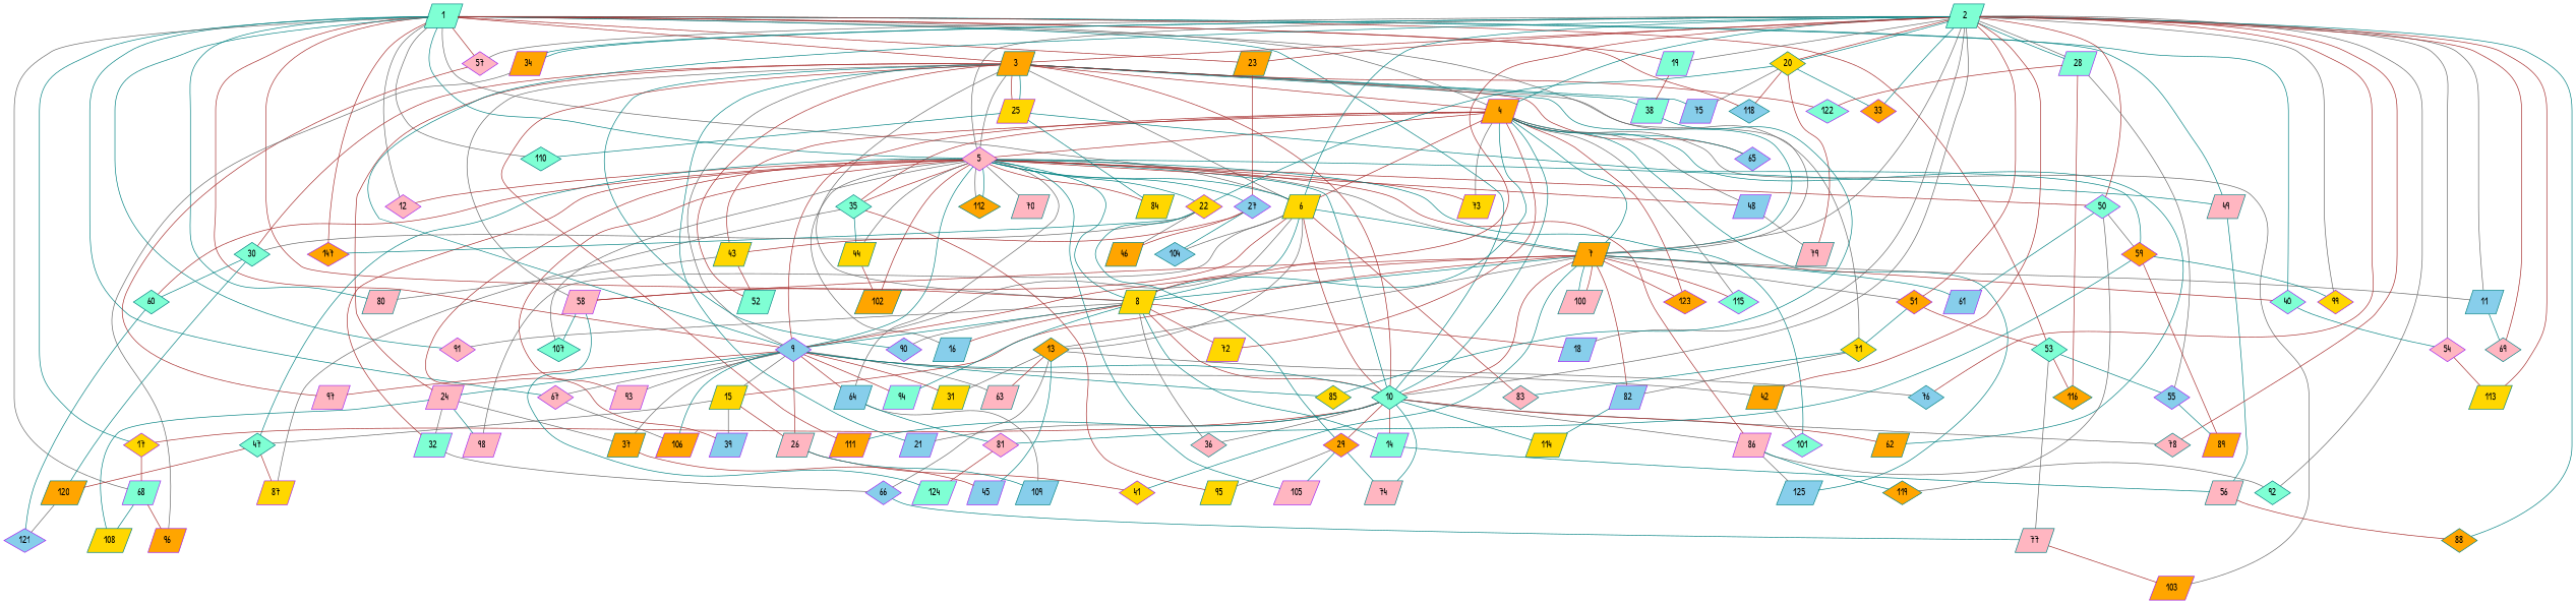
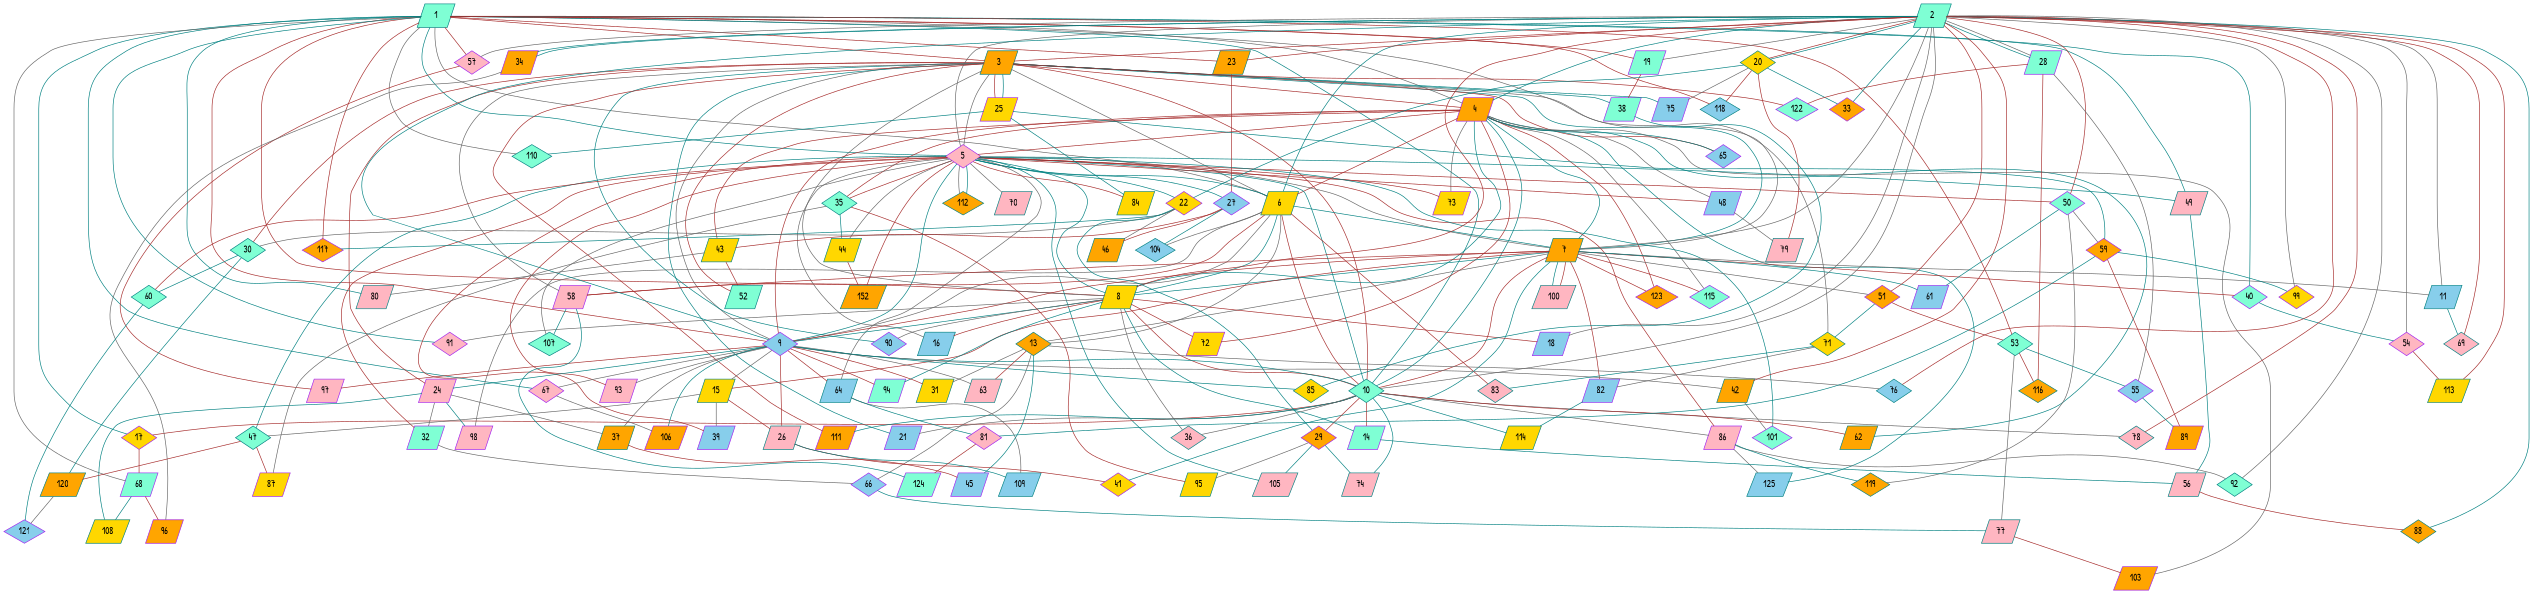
  graph {
    fontname="Patrick Hand"
    node [color=purple fillcolor=lightpink fontname="Patrick Hand" shape=parallelogram style=filled]
    edge [color=brown fontname="Patrick Hand"]
    1 [color=teal fillcolor=aquamarine]
    3 [color=teal fillcolor=orange]
    4 [fillcolor=orange]
    5 [shape=diamond]
    6 [color=teal fillcolor=gold]
    7 [color=teal fillcolor=orange]
    8 [color=teal fillcolor=gold]
    9 [fillcolor=skyblue shape=diamond]
    10 [color=teal fillcolor=aquamarine shape=diamond]
-   12 [shape=diamond]
    17 [fillcolor=gold shape=diamond]
    19 [fillcolor=aquamarine]
    23 [color=teal fillcolor=orange]
    40 [fillcolor=aquamarine shape=diamond]
    49 [color=teal]
    53 [color=teal fillcolor=aquamarine shape=diamond]
    57 [shape=diamond]
    67 [shape=diamond]
    68 [fillcolor=aquamarine]
    80 [color=teal]
    91 [shape=diamond]
    110 [color=teal fillcolor=aquamarine shape=diamond]
-   117 [fillcolor=orange shape=diamond label=147]
+   117 [fillcolor=orange shape=diamond]
    118 [color=teal fillcolor=skyblue shape=diamond]
    2 [color=teal fillcolor=aquamarine]
    11 [color=teal fillcolor=skyblue]
    18 [fillcolor=skyblue]
    20 [color=teal fillcolor=gold shape=diamond]
    28 [fillcolor=aquamarine]
    33 [fillcolor=orange shape=diamond]
    34 [fillcolor=orange]
    42 [color=teal fillcolor=orange]
    50 [fillcolor=aquamarine shape=diamond]
    51 [fillcolor=orange shape=diamond]
    54 [shape=diamond]
    69 [color=teal shape=diamond]
    76 [color=teal fillcolor=skyblue shape=diamond]
    78 [color=teal shape=diamond]
    88 [color=teal fillcolor=orange shape=diamond]
    92 [color=teal fillcolor=aquamarine shape=diamond]
    99 [fillcolor=gold shape=diamond]
    113 [color=teal fillcolor=gold]
    21 [fillcolor=skyblue]
    24
    25 [fillcolor=gold]
    30 [color=teal fillcolor=aquamarine shape=diamond]
    38 [fillcolor=aquamarine]
    52 [color=teal fillcolor=aquamarine]
    65 [fillcolor=skyblue shape=diamond]
    71 [color=teal fillcolor=gold shape=diamond]
    75 [fillcolor=skyblue]
    90 [fillcolor=skyblue shape=diamond]
    111 [fillcolor=orange]
    122 [fillcolor=aquamarine shape=diamond]
    58
    35 [color=teal fillcolor=aquamarine shape=diamond]
    43 [color=teal fillcolor=gold]
    48 [fillcolor=skyblue]
    62 [color=teal fillcolor=orange]
    72 [fillcolor=gold]
    73 [fillcolor=gold]
    103 [fillcolor=orange]
    115 [fillcolor=aquamarine shape=diamond]
    123 [fillcolor=orange shape=diamond]
    125 [color=teal fillcolor=skyblue]
    70 [color=teal]
    16 [color=teal fillcolor=skyblue]
    22 [fillcolor=gold shape=diamond]
    27 [fillcolor=skyblue shape=diamond]
    32 [fillcolor=aquamarine]
    39 [fillcolor=skyblue]
    44 [color=teal fillcolor=gold]
    47 [color=teal fillcolor=aquamarine shape=diamond]
    60 [color=teal fillcolor=aquamarine shape=diamond]
    64 [color=teal fillcolor=skyblue]
    84 [color=teal fillcolor=gold]
    86
    93
    101 [fillcolor=aquamarine shape=diamond]
-   102 [color=teal fillcolor=orange]
-   105
+   102 [color=teal fillcolor=orange label=152]
+   105 [color=teal]
    107 [color=teal fillcolor=aquamarine shape=diamond]
    112 [color=teal fillcolor=orange shape=diamond]
    13 [color=teal fillcolor=orange shape=diamond]
    83 [color=teal shape=diamond]
    98
    104 [color=teal fillcolor=skyblue shape=diamond]
    15 [color=teal fillcolor=gold]
    41 [fillcolor=gold shape=diamond]
    61 [fillcolor=skyblue]
    82 [fillcolor=skyblue]
    100 [color=teal]
    14 [fillcolor=aquamarine]
    36 [color=teal shape=diamond]
    94 [fillcolor=aquamarine]
    26 [color=teal]
    31 [color=teal fillcolor=gold]
    37 [color=teal fillcolor=orange]
    63 [color=teal]
    85 [color=teal fillcolor=gold shape=diamond]
    97
    106 [fillcolor=orange]
    29 [fillcolor=orange shape=diamond]
    74 [color=teal]
    114 [color=teal fillcolor=gold]
    56 [color=teal]
    55 [fillcolor=skyblue shape=diamond]
    116 [color=teal fillcolor=orange shape=diamond]
    77 [color=teal]
    108 [color=teal fillcolor=gold]
    96 [fillcolor=orange]
    79 [color=teal]
    59 [fillcolor=orange shape=diamond]
    119 [color=teal fillcolor=orange shape=diamond]
    120 [color=teal fillcolor=orange]
    95 [color=teal fillcolor=gold]
    87 [fillcolor=gold]
    46 [color=teal fillcolor=orange]
    66 [fillcolor=skyblue shape=diamond]
    121 [fillcolor=skyblue shape=diamond]
    109 [color=teal fillcolor=skyblue]
    81 [shape=diamond]
    45 [fillcolor=skyblue]
    124 [fillcolor=aquamarine]
    89 [fillcolor=orange]
    1 -- 3
    1 -- 4 [color=gray40]
    1 -- 5 [color=teal]
    1 -- 6 [color=gray40]
    1 -- 7 [color=gray40]
    1 -- 8
    1 -- 9
    1 -- 10 [color=teal]
-   1 -- 12 [color=gray40]
    1 -- 17 [color=teal]
    1 -- 19
    1 -- 23
    1 -- 40 [color=teal]
    1 -- 49 [color=teal]
    1 -- 53
    1 -- 57
    1 -- 67 [color=teal]
    1 -- 68 [color=gray40]
    1 -- 80 [color=teal]
    1 -- 91 [color=teal]
    1 -- 110 [color=gray40]
    1 -- 117
    1 -- 118
    3 -- 4
    3 -- 5 [color=gray40]
    3 -- 6 [color=gray40]
    3 -- 7 [color=teal]
    3 -- 8 [color=gray40]
    3 -- 9 [color=gray40]
    3 -- 10
    3 -- 21 [color=teal]
    3 -- 24
    3 -- 25
    3 -- 25 [color=teal]
    3 -- 30
    3 -- 38 [color=teal]
    3 -- 52
    3 -- 65
    3 -- 71 [color=gray40]
    3 -- 75 [color=teal]
    3 -- 90 [color=teal]
    3 -- 111
    3 -- 122
    3 -- 58 [color=gray40]
    4 -- 5
    4 -- 6
    4 -- 7 [color=teal]
    4 -- 8 [color=teal]
    4 -- 9
    4 -- 10 [color=teal]
    4 -- 65 [color=teal]
    4 -- 35
    4 -- 43
    4 -- 48 [color=gray40]
    4 -- 62 [color=teal]
    4 -- 72
    4 -- 73 [color=gray40]
    4 -- 103 [color=gray40]
    4 -- 115 [color=gray40]
    4 -- 123
    4 -- 125 [color=teal]
    5 -- 6 [color=teal]
    5 -- 7 [color=gray40]
    5 -- 8 [color=teal]
    5 -- 9 [color=teal]
    5 -- 10 [color=teal]
-   5 -- 12
    5 -- 49 [color=teal]
    5 -- 50
    5 -- 35
    5 -- 48
    5 -- 73
    5 -- 70 [color=gray40]
    5 -- 16 [color=gray40]
    5 -- 22 [color=teal]
    5 -- 27 [color=teal]
    5 -- 32
    5 -- 39
    5 -- 44 [color=gray40]
    5 -- 47 [color=teal]
    5 -- 60
    5 -- 64 [color=gray40]
    5 -- 84
    5 -- 86
    5 -- 93
    5 -- 101 [color=teal]
    5 -- 102
    5 -- 105 [color=teal]
    5 -- 107 [color=gray40]
    5 -- 112 [color=gray40]
    5 -- 112 [color=teal]
    6 -- 7 [color=teal]
    6 -- 8 [color=teal]
    6 -- 9 [color=gray40]
    6 -- 10
    6 -- 58
    6 -- 13 [color=gray40]
    6 -- 83
    6 -- 98 [color=gray40]
    6 -- 104 [color=gray40]
    7 -- 8 [color=teal]
    7 -- 9
    7 -- 10
    7 -- 40
    7 -- 11 [color=gray40]
    7 -- 51 [color=gray40]
    7 -- 58
    7 -- 115
    7 -- 123
    7 -- 13 [color=gray40]
    7 -- 15
    7 -- 41 [color=teal]
    7 -- 61 [color=teal]
    7 -- 82
    7 -- 100 [color=teal]
    7 -- 100
    8 -- 9 [color=teal]
    8 -- 10
    8 -- 91 [color=gray40]
    8 -- 18
    8 -- 90 [color=gray40]
    8 -- 72
    8 -- 16
    8 -- 14 [color=teal]
    8 -- 36 [color=gray40]
    8 -- 94 [color=teal]
    9 -- 10 [color=teal]
    9 -- 67 [color=gray40]
    9 -- 42 [color=gray40]
    9 -- 24 [color=teal]
    9 -- 64
    9 -- 93 [color=gray40]
    9 -- 15 [color=gray40]
    9 -- 94
    9 -- 26
    9 -- 31
    9 -- 37 [color=gray40]
    9 -- 63 [color=gray40]
    9 -- 85 [color=teal]
    9 -- 97
    9 -- 106 [color=teal]
    10 -- 17
    10 -- 78 [color=gray40]
    10 -- 21 [color=gray40]
    10 -- 111 [color=teal]
    10 -- 62
    10 -- 86 [color=gray40]
    10 -- 14
    10 -- 36 [color=gray40]
    10 -- 29
    10 -- 74 [color=teal]
    10 -- 114 [color=teal]
    17 -- 68
    19 -- 38
    23 -- 27
    40 -- 54 [color=teal]
    49 -- 56 [color=teal]
    53 -- 55 [color=teal]
    53 -- 116
    53 -- 77 [color=gray40]
    57 -- 97
    67 -- 106 [color=gray40]
    68 -- 108 [color=teal]
    68 -- 96
    2 -- 3
    2 -- 4 [color=teal]
    2 -- 5 [color=gray40]
    2 -- 6 [color=teal]
    2 -- 7 [color=gray40]
    2 -- 8
    2 -- 9 [color=teal]
    2 -- 10 [color=gray40]
    2 -- 19 [color=gray40]
    2 -- 23
    2 -- 57 [color=gray40]
    2 -- 11 [color=gray40]
    2 -- 18 [color=gray40]
    2 -- 20
    2 -- 20 [color=teal]
    2 -- 28 [color=teal]
    2 -- 28 [color=gray40]
    2 -- 33 [color=teal]
    2 -- 34 [color=teal]
    2 -- 34 [color=teal]
    2 -- 42
    2 -- 50
    2 -- 51
    2 -- 54 [color=gray40]
    2 -- 69
    2 -- 76
    2 -- 78
    2 -- 88 [color=teal]
    2 -- 92 [color=gray40]
    2 -- 99 [color=gray40]
    2 -- 113
    11 -- 69 [color=teal]
    20 -- 118
    20 -- 33 [color=teal]
    20 -- 75 [color=gray40]
    20 -- 22 [color=teal]
    20 -- 79
    28 -- 122
    28 -- 55 [color=gray40]
    28 -- 116
    34 -- 96 [color=gray40]
    42 -- 101 [color=gray40]
    50 -- 61 [color=teal]
    50 -- 59 [color=gray40]
    50 -- 119 [color=gray40]
    51 -- 53
    51 -- 71 [color=teal]
    54 -- 113
    24 -- 32 [color=gray40]
    24 -- 98 [color=teal]
    24 -- 37 [color=gray40]
    24 -- 108 [color=teal]
    25 -- 110 [color=teal]
    25 -- 84 [color=teal]
    25 -- 59 [color=teal]
    30 -- 60 [color=teal]
    30 -- 120 [color=teal]
    38 -- 85 [color=teal]
    71 -- 83 [color=teal]
    71 -- 82 [color=gray40]
    58 -- 107 [color=teal]
    58 -- 124 [color=teal]
    35 -- 44 [color=teal]
    35 -- 95
    35 -- 87 [color=gray40]
    43 -- 80 [color=gray40]
    43 -- 52
    48 -- 79 [color=gray40]
    22 -- 117 [color=teal]
    22 -- 30 [color=gray40]
    22 -- 29 [color=teal]
    22 -- 46 [color=gray40]
    27 -- 43
    27 -- 104 [color=teal]
    27 -- 46
    32 -- 66 [color=gray40]
    44 -- 102
    47 -- 120
    47 -- 87
    60 -- 121 [color=teal]
    64 -- 109 [color=gray40]
    64 -- 81 [color=teal]
    86 -- 92 [color=gray40]
    86 -- 125 [color=gray40]
    86 -- 119 [color=teal]
    13 -- 76 [color=gray40]
    13 -- 31 [color=gray40]
    13 -- 63
    13 -- 66 [color=gray40]
    13 -- 45 [color=teal]
    15 -- 39 [color=gray40]
    15 -- 47 [color=gray40]
    15 -- 26
    82 -- 114 [color=teal]
    14 -- 56 [color=teal]
    26 -- 41
    26 -- 109 [color=teal]
    37 -- 45
    29 -- 105 [color=teal]
    29 -- 74 [color=teal]
    29 -- 95 [color=gray40]
    56 -- 88
    55 -- 89 [color=teal]
    77 -- 103
    59 -- 99 [color=teal]
    59 -- 81 [color=teal]
    59 -- 89
    120 -- 121 [color=gray40]
    66 -- 77 [color=teal]
    81 -- 124
  }
